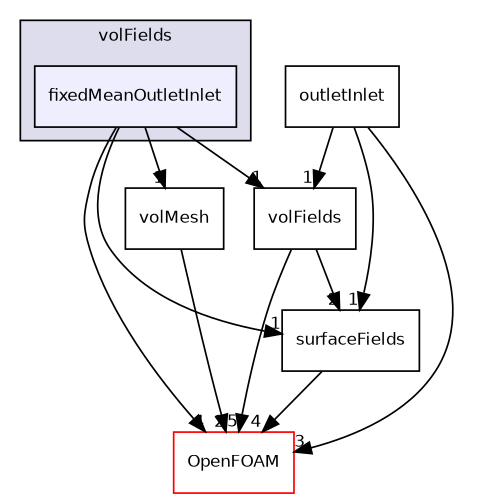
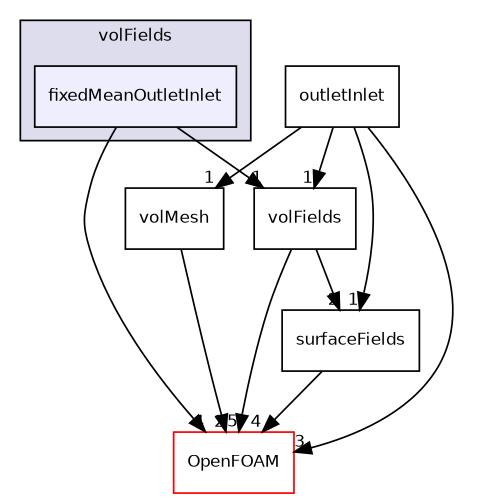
  digraph {
    compound=true
    node [fontname=Helvetica fontsize=10 shape=box]
    edge [headlabel=1 labeldistance=1.5 labelfontname=Helvetica labelfontsize=10]
    n1 [fillcolor="#eeeeff" label=fixedMeanOutletInlet pencolor=black style=filled]
    n2 [label=volMesh]
    n3 [label=volFields]
    n4 [color=red label=OpenFOAM]
    n5 [label=surfaceFields]
    n6 [label=outletInlet]
    subgraph cluster_1 {
      bgcolor="#ddddee"
      fontname=Helvetica
      fontsize=10
      label=volFields
      pencolor=black
      n1
    }
-   n1 -> n2
+   n6 -> n2
    n1 -> n3
    n1 -> n4 [headlabel=4]
-   n1 -> n5
    n2 -> n4 [headlabel=2]
    n3 -> n4 [headlabel=5]
    n3 -> n5 [headlabel=2]
    n5 -> n4 [headlabel=4]
    n6 -> n3
    n6 -> n4 [headlabel=3]
    n6 -> n5
  }
